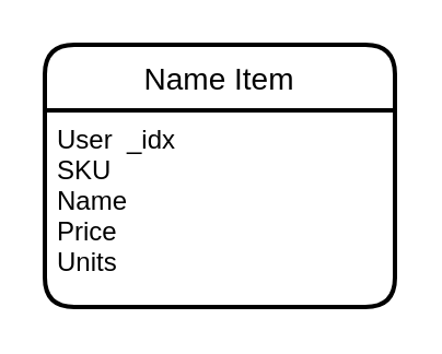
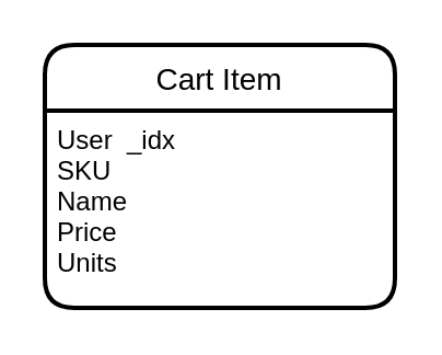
  <mxCell id="0" />
  <mxCell id="1" parent="0" />
- <mxCell id="2" value="Name Item" style="swimlane;childLayout=stackLayout;horizontal=1;startSize=30;horizontalStack=0;rounded=1;fontSize=14;fontStyle=0;strokeWidth=2;resizeParent=0;resizeLast=1;shadow=0;dashed=0;align=center;" parent="1" vertex="1"><mxGeometry x="20" y="20" width="160" height="120" as="geometry" /></mxCell>
+ <mxCell id="2" value="Cart Item" style="swimlane;childLayout=stackLayout;horizontal=1;startSize=30;horizontalStack=0;rounded=1;fontSize=14;fontStyle=0;strokeWidth=2;resizeParent=0;resizeLast=1;shadow=0;dashed=0;align=center;" parent="1" vertex="1"><mxGeometry x="20" y="20" width="160" height="120" as="geometry" /></mxCell>
  <mxCell id="3" value="User  _idx&#10;SKU&#10;Name&#10;Price&#10;Units" style="align=left;strokeColor=none;fillColor=none;spacingLeft=4;fontSize=12;verticalAlign=top;resizable=0;rotatable=0;part=1;" parent="2" vertex="1"><mxGeometry y="30" width="160" height="90" as="geometry" /></mxCell>
